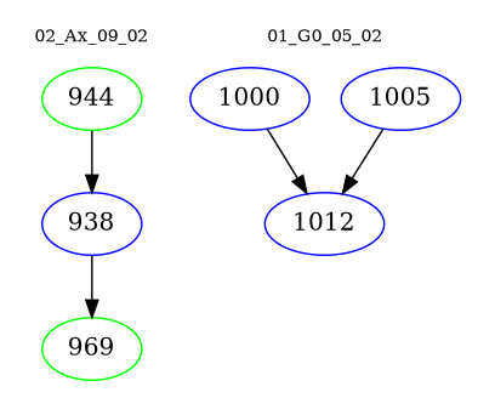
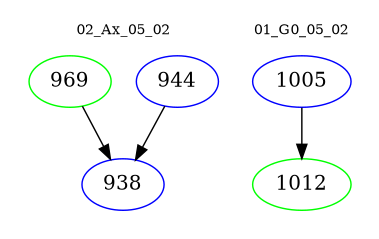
  digraph {
    node [color=blue]
    edge [color=black]
-   n1 [color=green label=944]
+   n1 [label=944]
    n2 [label=938]
    n3 [color=green label=969]
    n4 [label=1005]
-   n5 [label=1000]
-   n6 [label=1012]
+   n6 [color=green label=1012]
    subgraph cluster_1 {
      color=white
      fontsize=10
-     label="02_Ax_09_02"
+     label="02_Ax_05_02"
      n1
      n2
      n3
    }
    subgraph cluster_2 {
      color=white
      fontsize=10
      label="01_G0_05_02"
      n4
-     n5
      n6
    }
    n1 -> n2
-   n2 -> n3
+   n3 -> n2
    n4 -> n6
-   n5 -> n6
  }
